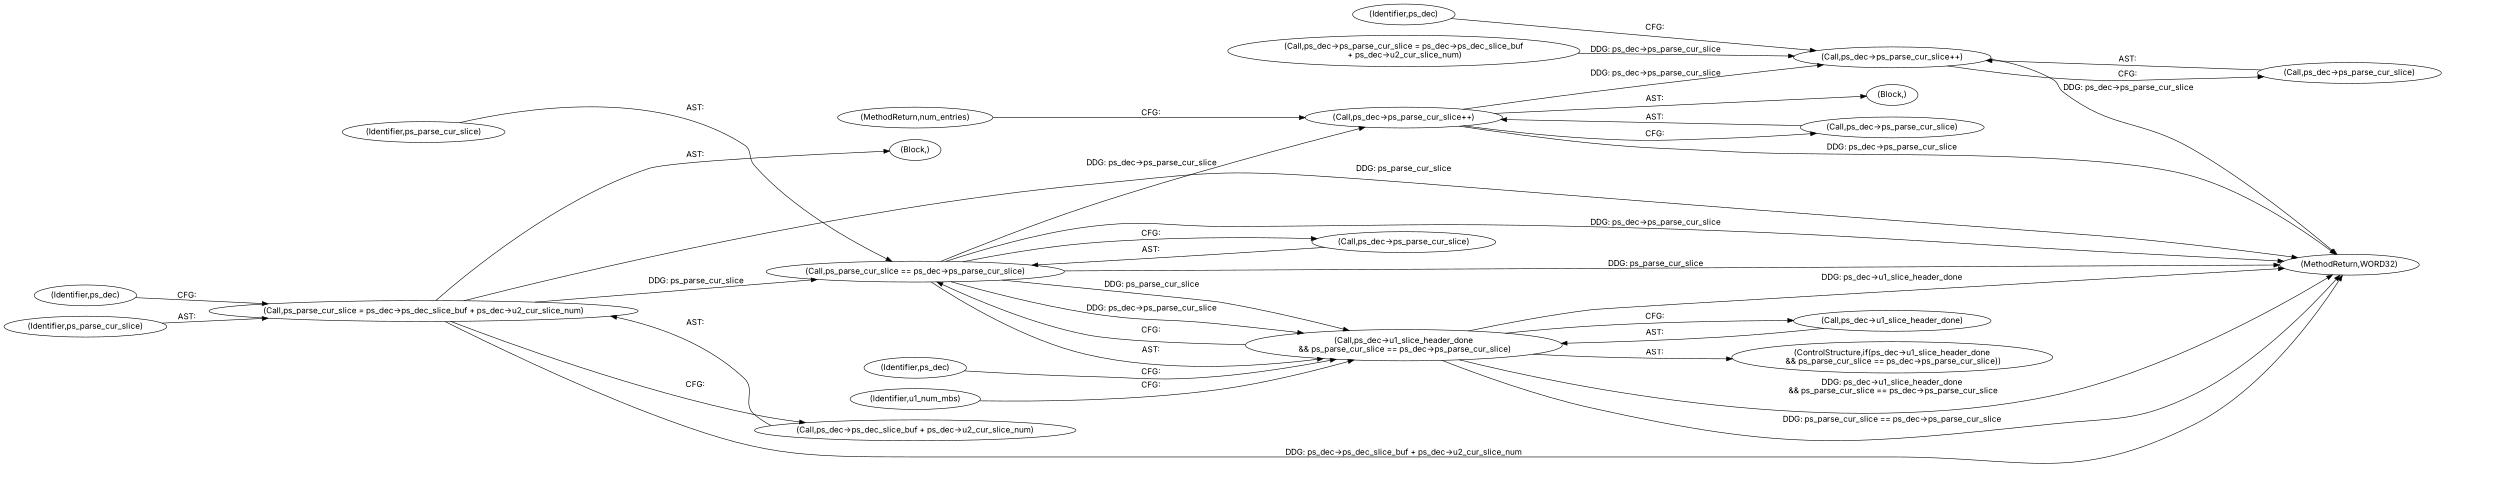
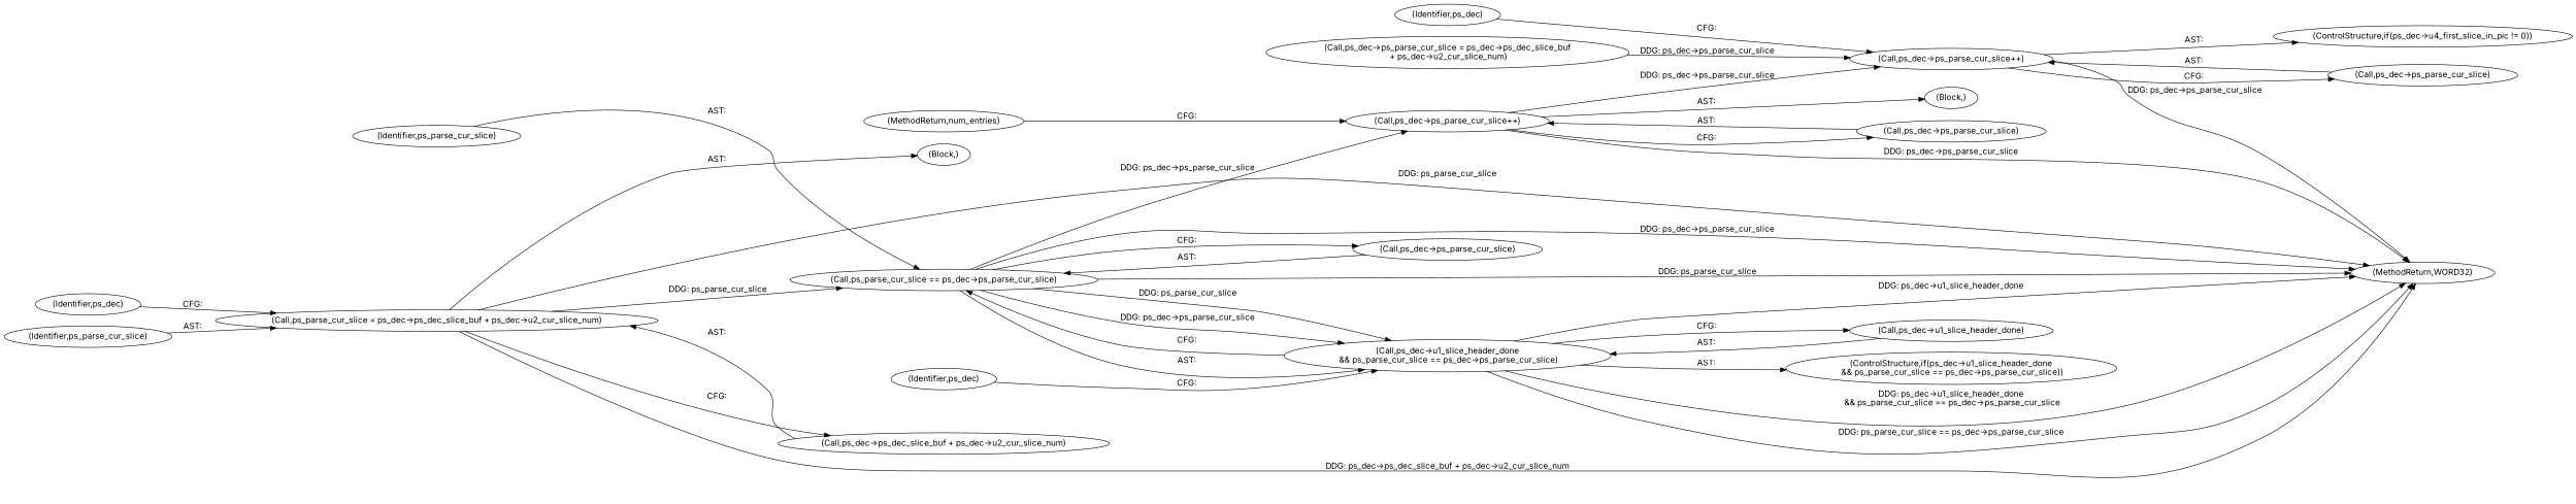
  digraph {
    fontname=Inter
    rankdir=LR
    node [fontname=Inter]
    edge [fontname=Inter]
    n1 [label="(Call,ps_parse_cur_slice = ps_dec->ps_dec_slice_buf + ps_dec->u2_cur_slice_num)"]
    n2 [label="(Call,ps_parse_cur_slice == ps_dec->ps_parse_cur_slice)"]
    n3 [label="(MethodReturn,WORD32)"]
    n4 [label="(Block,)"]
    n5 [label="(Call,ps_dec->ps_dec_slice_buf + ps_dec->u2_cur_slice_num)"]
    n6 [label="(Call,ps_dec->u1_slice_header_done\n && ps_parse_cur_slice == ps_dec->ps_parse_cur_slice)"]
    n7 [label="(Call,ps_dec->ps_parse_cur_slice++)"]
    n8 [label="(Call,ps_dec->ps_parse_cur_slice)"]
    n9 [label="(Call,ps_dec->u1_slice_header_done)"]
    n10 [label="(ControlStructure,if(ps_dec->u1_slice_header_done\n && ps_parse_cur_slice == ps_dec->ps_parse_cur_slice))"]
    n11 [label="(Call,ps_dec->ps_parse_cur_slice++)"]
    n12 [label="(Block,)"]
    n13 [label="(Call,ps_dec->ps_parse_cur_slice)"]
    n14 [label="(Call,ps_dec->ps_parse_cur_slice)"]
+   n15 [label="(ControlStructure,if(ps_dec->u4_first_slice_in_pic != 0))"]
    n16 [label="(Identifier,ps_dec)"]
    n17 [label="(Identifier,ps_parse_cur_slice)"]
    n18 [label="(Call,ps_dec->ps_parse_cur_slice = ps_dec->ps_dec_slice_buf\n + ps_dec->u2_cur_slice_num)"]
    n19 [label="(MethodReturn,num_entries)"]
    n20 [label="(Identifier,ps_dec)"]
-   n21 [label="(Identifier,u1_num_mbs)"]
    n22 [label="(Identifier,ps_dec)"]
    n23 [label="(Identifier,ps_parse_cur_slice)"]
    n1 -> n2 [label="DDG: ps_parse_cur_slice"]
    n1 -> n3 [label="DDG: ps_parse_cur_slice"]
    n1 -> n3 [label="DDG: ps_dec->ps_dec_slice_buf + ps_dec->u2_cur_slice_num"]
    n1 -> n4 [label="AST: "]
    n1 -> n5 [label="CFG: "]
    n2 -> n3 [label="DDG: ps_dec->ps_parse_cur_slice"]
    n2 -> n3 [label="DDG: ps_parse_cur_slice"]
    n2 -> n6 [label="AST: "]
    n2 -> n6 [label="DDG: ps_parse_cur_slice"]
    n2 -> n6 [label="DDG: ps_dec->ps_parse_cur_slice"]
    n2 -> n7 [label="DDG: ps_dec->ps_parse_cur_slice"]
    n2 -> n8 [label="CFG: "]
    n5 -> n1 [label="AST: "]
    n6 -> n2 [label="CFG: "]
    n6 -> n3 [label="DDG: ps_dec->u1_slice_header_done\n && ps_parse_cur_slice == ps_dec->ps_parse_cur_slice"]
    n6 -> n3 [label="DDG: ps_parse_cur_slice == ps_dec->ps_parse_cur_slice"]
    n6 -> n3 [label="DDG: ps_dec->u1_slice_header_done"]
    n6 -> n9 [label="CFG: "]
    n6 -> n10 [label="AST: "]
    n7 -> n3 [label="DDG: ps_dec->ps_parse_cur_slice"]
    n7 -> n11 [label="DDG: ps_dec->ps_parse_cur_slice"]
    n7 -> n12 [label="AST: "]
    n7 -> n13 [label="CFG: "]
    n8 -> n2 [label="AST: "]
    n9 -> n6 [label="AST: "]
    n11 -> n3 [label="DDG: ps_dec->ps_parse_cur_slice"]
    n11 -> n14 [label="CFG: "]
+   n11 -> n15 [label="AST: "]
    n13 -> n7 [label="AST: "]
    n14 -> n11 [label="AST: "]
    n16 -> n1 [label="CFG: "]
    n17 -> n2 [label="AST: "]
    n18 -> n11 [label="DDG: ps_dec->ps_parse_cur_slice"]
    n19 -> n7 [label="CFG: "]
    n20 -> n6 [label="CFG: "]
-   n21 -> n6 [label="CFG: "]
    n22 -> n11 [label="CFG: "]
    n23 -> n1 [label="AST: "]
  }
